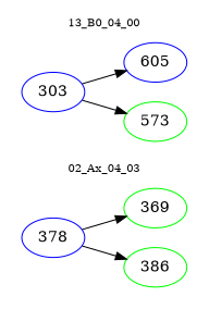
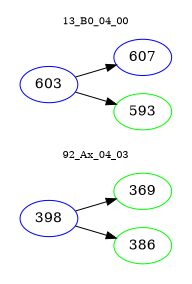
  digraph {
    rankdir=LR
    node [color=blue]
    edge [color=black]
-   n1 [label=378]
+   n1 [label=398]
    n2 [color=green label=386]
    n3 [color=green label=369]
-   n4 [label=303]
-   n5 [color=green label=573]
-   n6 [label=605]
+   n4 [label=603]
+   n5 [color=green label=593]
+   n6 [label=607]
    subgraph cluster_1 {
      color=white
      fontsize=10
-     label="02_Ax_04_03"
+     label="92_Ax_04_03"
      n1
      n2
      n3
    }
    subgraph cluster_2 {
      color=white
      fontsize=10
      label="13_B0_04_00"
      n4
      n5
      n6
    }
    n1 -> n2
    n1 -> n3
    n4 -> n5
    n4 -> n6
  }
